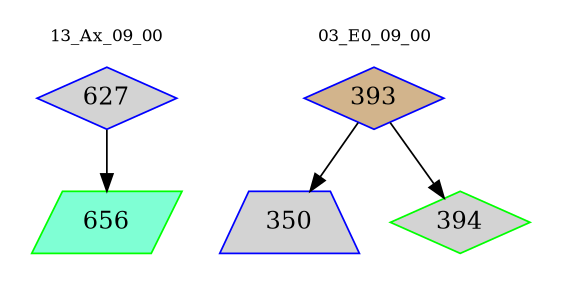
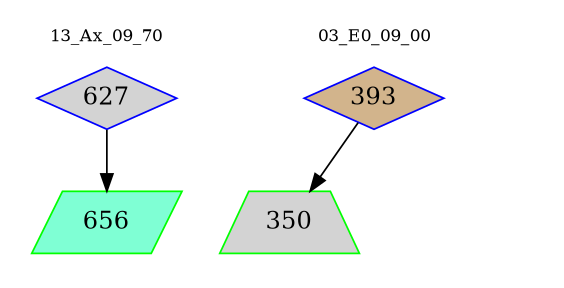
  digraph {
    node [color=green fillcolor=lightgrey shape=diamond style=filled]
    edge [color=black]
    n1 [color=blue label=627]
    n2 [fillcolor=aquamarine label=656 shape=parallelogram]
    n3 [color=blue fillcolor=tan label=393]
-   n4 [color=blue label=350 shape=trapezium]
-   n5 [label=394]
+   n4 [label=350 shape=trapezium]
    subgraph cluster_1 {
      color=white
      fontsize=10
-     label="13_Ax_09_00"
+     label="13_Ax_09_70"
      n1
      n2
    }
    subgraph cluster_2 {
      color=white
      fontsize=10
      label="03_E0_09_00"
      n3
      n4
-     n5
    }
    n1 -> n2
    n3 -> n4
-   n3 -> n5
  }
